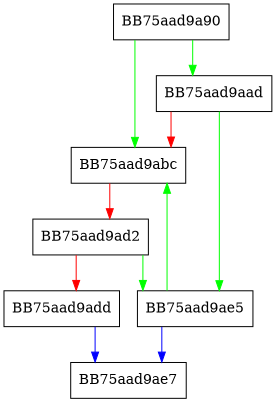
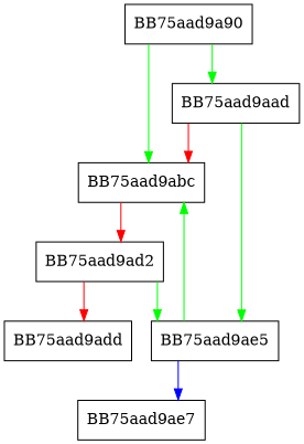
  digraph {
    splines=ortho
    node [shape=box]
    edge [color=green]
    BB75aad9a90
    BB75aad9abc
    BB75aad9aad
    BB75aad9ad2
    BB75aad9ae5
    BB75aad9ae7
    BB75aad9add
    BB75aad9a90 -> BB75aad9abc
    BB75aad9a90 -> BB75aad9aad
    BB75aad9abc -> BB75aad9ad2 [color=red]
    BB75aad9aad -> BB75aad9abc [color=red]
    BB75aad9aad -> BB75aad9ae5
    BB75aad9ad2 -> BB75aad9ae5
    BB75aad9ad2 -> BB75aad9add [color=red]
    BB75aad9ae5 -> BB75aad9abc
    BB75aad9ae5 -> BB75aad9ae7 [color=blue]
-   BB75aad9add -> BB75aad9ae7 [color=blue]
  }
